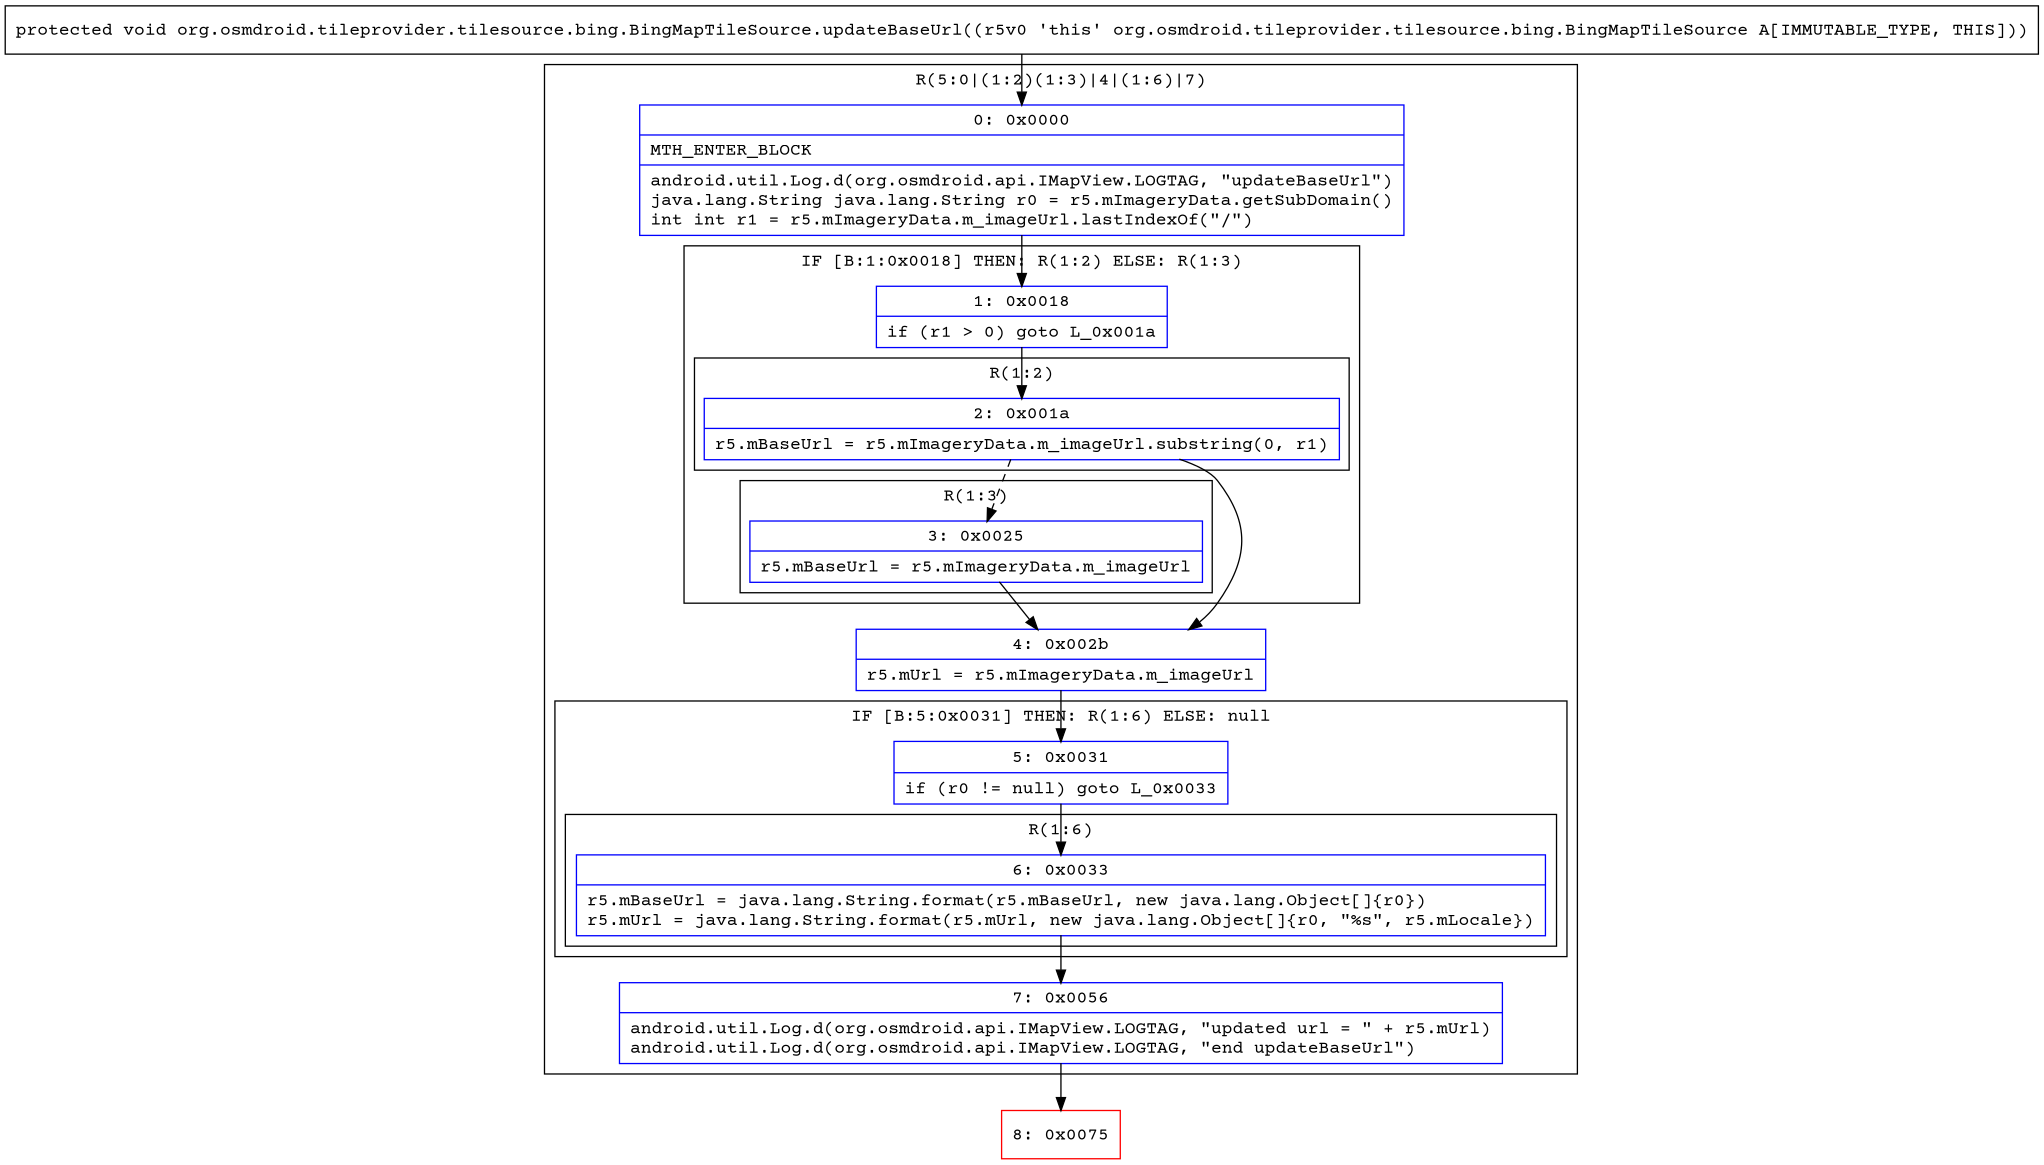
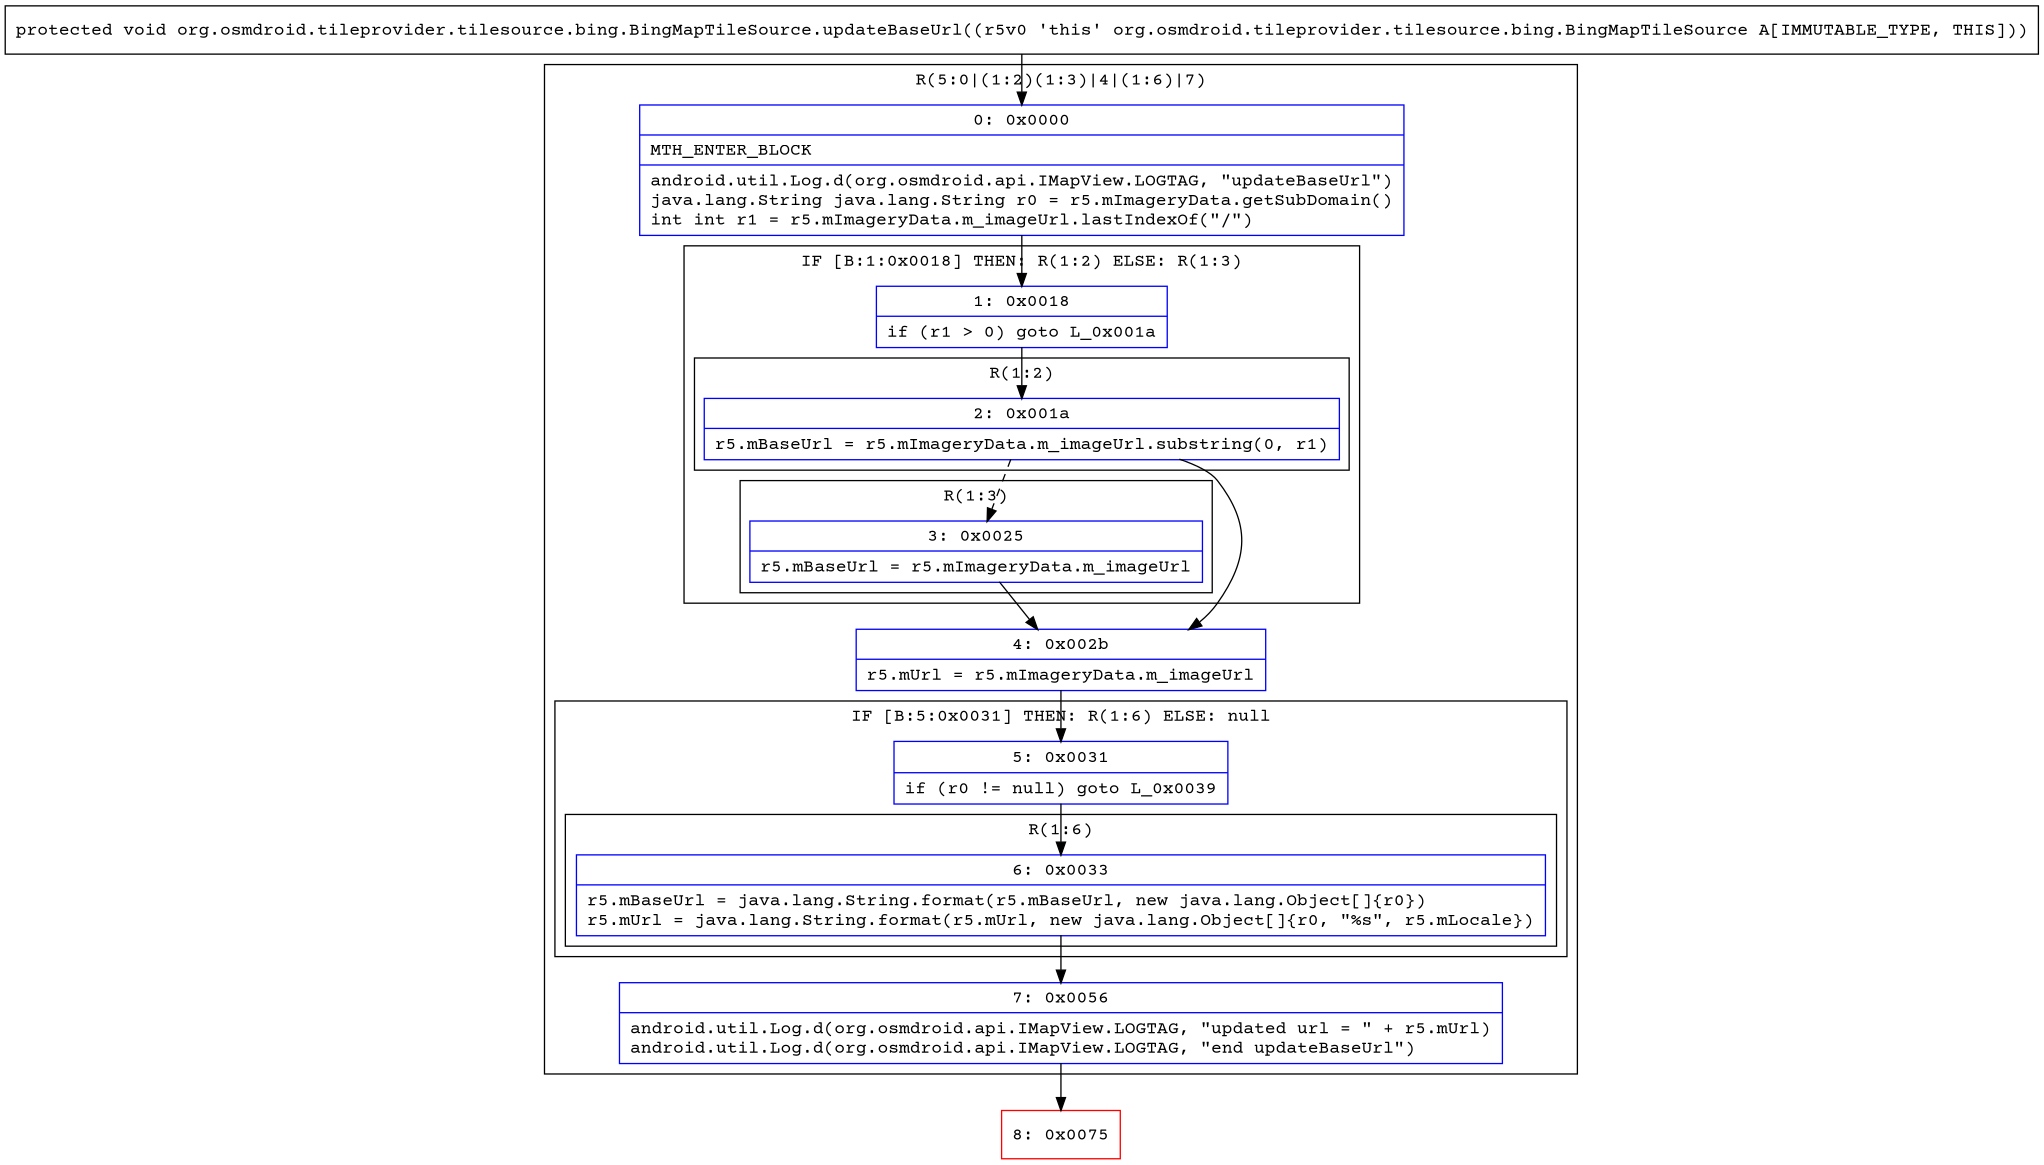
  digraph {
    fontname="Courier Prime"
    node [color=blue fontname="Courier Prime" shape=record]
    edge [fontname="Courier Prime"]
    n1 [label="{2\:\ 0x001a|r5.mBaseUrl = r5.mImageryData.m_imageUrl.substring(0, r1)\l}"]
    n2 [label="{3\:\ 0x0025|r5.mBaseUrl = r5.mImageryData.m_imageUrl\l}"]
    n3 [label="{1\:\ 0x0018|if (r1 \> 0) goto L_0x001a\l}"]
    n4 [label="{6\:\ 0x0033|r5.mBaseUrl = java.lang.String.format(r5.mBaseUrl, new java.lang.Object[]\{r0\})\lr5.mUrl = java.lang.String.format(r5.mUrl, new java.lang.Object[]\{r0, \"%s\", r5.mLocale\})\l}"]
-   n5 [label="{5\:\ 0x0031|if (r0 != null) goto L_0x0033\l}"]
+   n5 [label="{5\:\ 0x0031|if (r0 != null) goto L_0x0039\l}"]
    n6 [label="{0\:\ 0x0000|MTH_ENTER_BLOCK\l|android.util.Log.d(org.osmdroid.api.IMapView.LOGTAG, \"updateBaseUrl\")\ljava.lang.String java.lang.String r0 = r5.mImageryData.getSubDomain()\lint int r1 = r5.mImageryData.m_imageUrl.lastIndexOf(\"\/\")\l}"]
    n7 [label="{4\:\ 0x002b|r5.mUrl = r5.mImageryData.m_imageUrl\l}"]
    n8 [label="{7\:\ 0x0056|android.util.Log.d(org.osmdroid.api.IMapView.LOGTAG, \"updated url = \" + r5.mUrl)\landroid.util.Log.d(org.osmdroid.api.IMapView.LOGTAG, \"end updateBaseUrl\")\l}"]
    n9 [color=red label="{8\:\ 0x0075}"]
    n10 [label="{protected void org.osmdroid.tileprovider.tilesource.bing.BingMapTileSource.updateBaseUrl((r5v0 'this' org.osmdroid.tileprovider.tilesource.bing.BingMapTileSource A[IMMUTABLE_TYPE, THIS])) }" color=""]
    subgraph cluster_1 {
      label="R(5:0|(1:2)(1:3)|4|(1:6)|7)"
      n6
      n7
      n8
      subgraph cluster_2 {
        label="IF [B:1:0x0018] THEN: R(1:2) ELSE: R(1:3)"
        n3
        subgraph cluster_3 {
          label="R(1:2)"
          n1
        }
        subgraph cluster_4 {
          label="R(1:3)"
          n2
        }
      }
      subgraph cluster_5 {
        label="IF [B:5:0x0031] THEN: R(1:6) ELSE: null"
        n5
        subgraph cluster_6 {
          label="R(1:6)"
          n4
        }
      }
    }
    n1 -> n2 [style=dashed]
    n1 -> n7
    n2 -> n7
    n3 -> n1
    n4 -> n8
    n5 -> n4
    n6 -> n3
    n7 -> n5
    n8 -> n9
    n10 -> n6
  }
